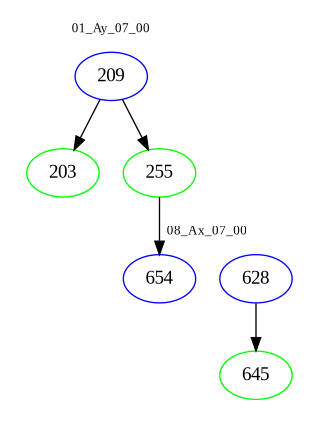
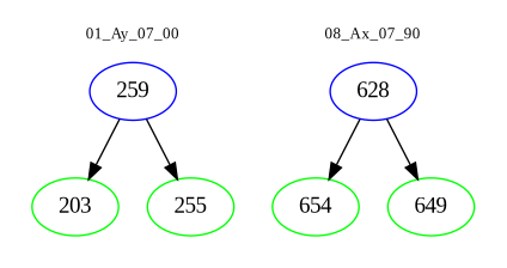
  digraph {
    fontname="Liberation Serif"
    node [color=green fontname="Liberation Serif"]
    edge [color=black fontname="Liberation Serif"]
-   n1 [color=blue label=209]
+   n1 [color=blue label=259]
    n2 [label=203]
    n3 [label=255]
    n4 [color=blue label=628]
-   n5 [color=blue label=654]
-   n6 [label=645]
+   n5 [label=654]
+   n6 [label=649]
    subgraph cluster_1 {
      color=white
      fontsize=10
      label="01_Ay_07_00"
      n1
      n2
      n3
    }
    subgraph cluster_2 {
      color=white
      fontsize=10
-     label="08_Ax_07_00"
+     label="08_Ax_07_90"
      n4
      n5
      n6
    }
    n1 -> n2
    n1 -> n3
-   n3 -> n5
+   n4 -> n5
    n4 -> n6
  }
